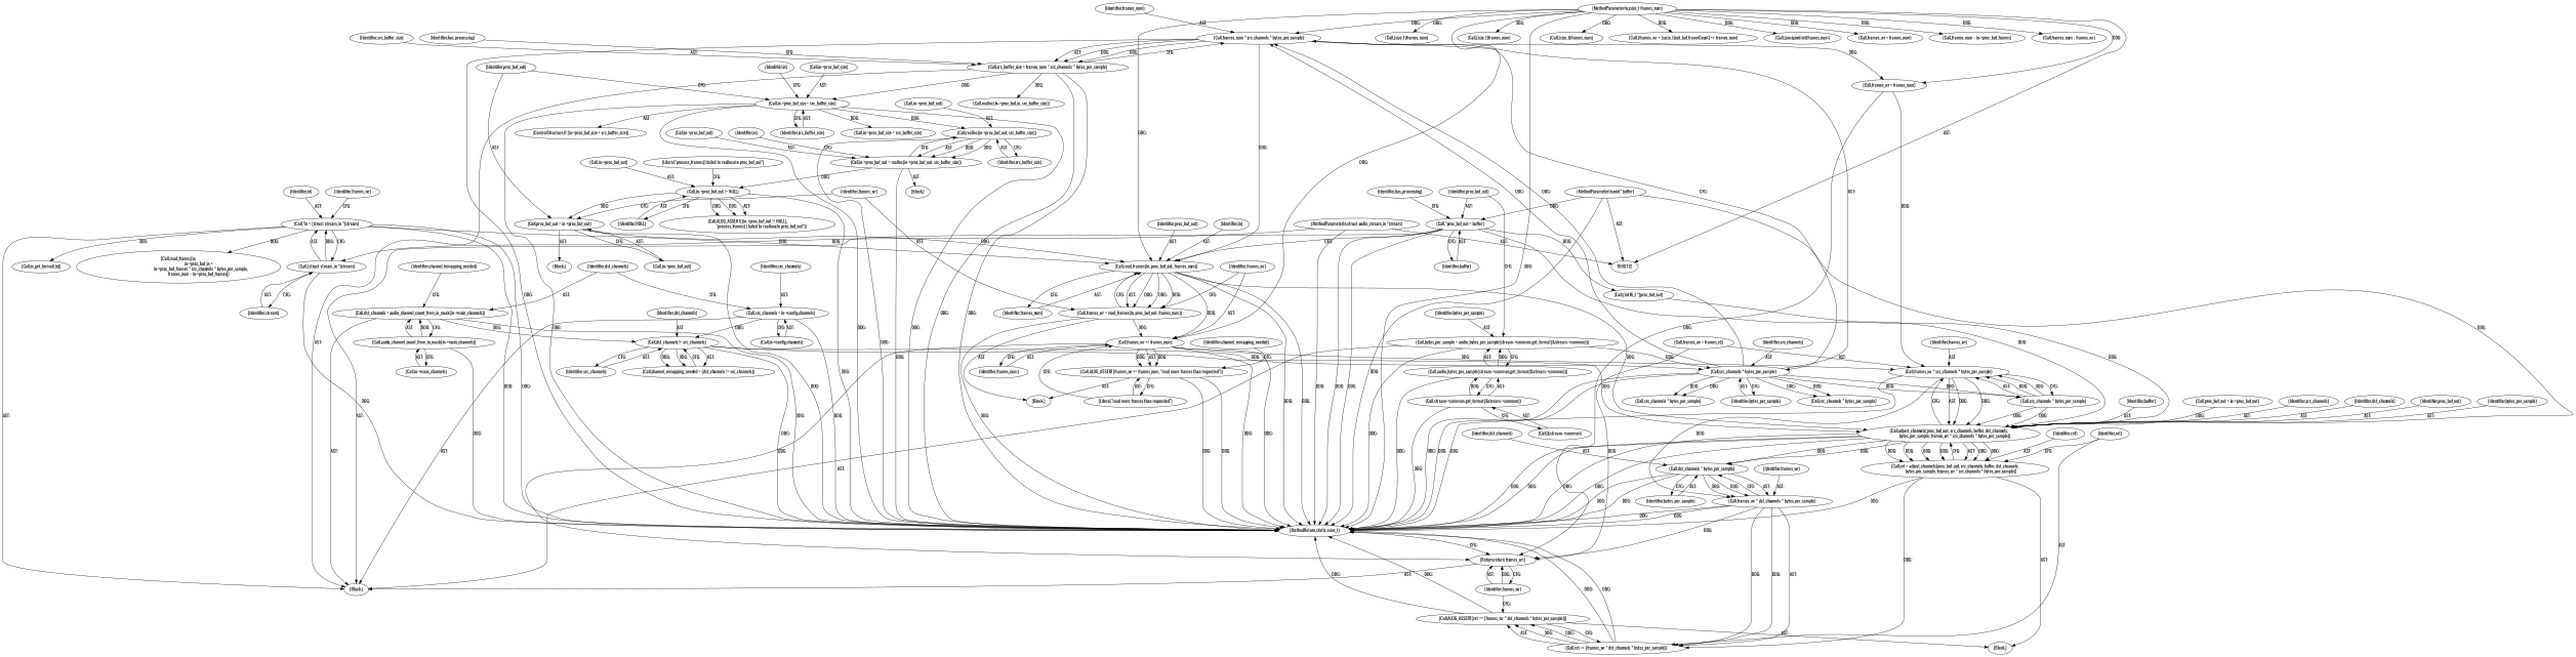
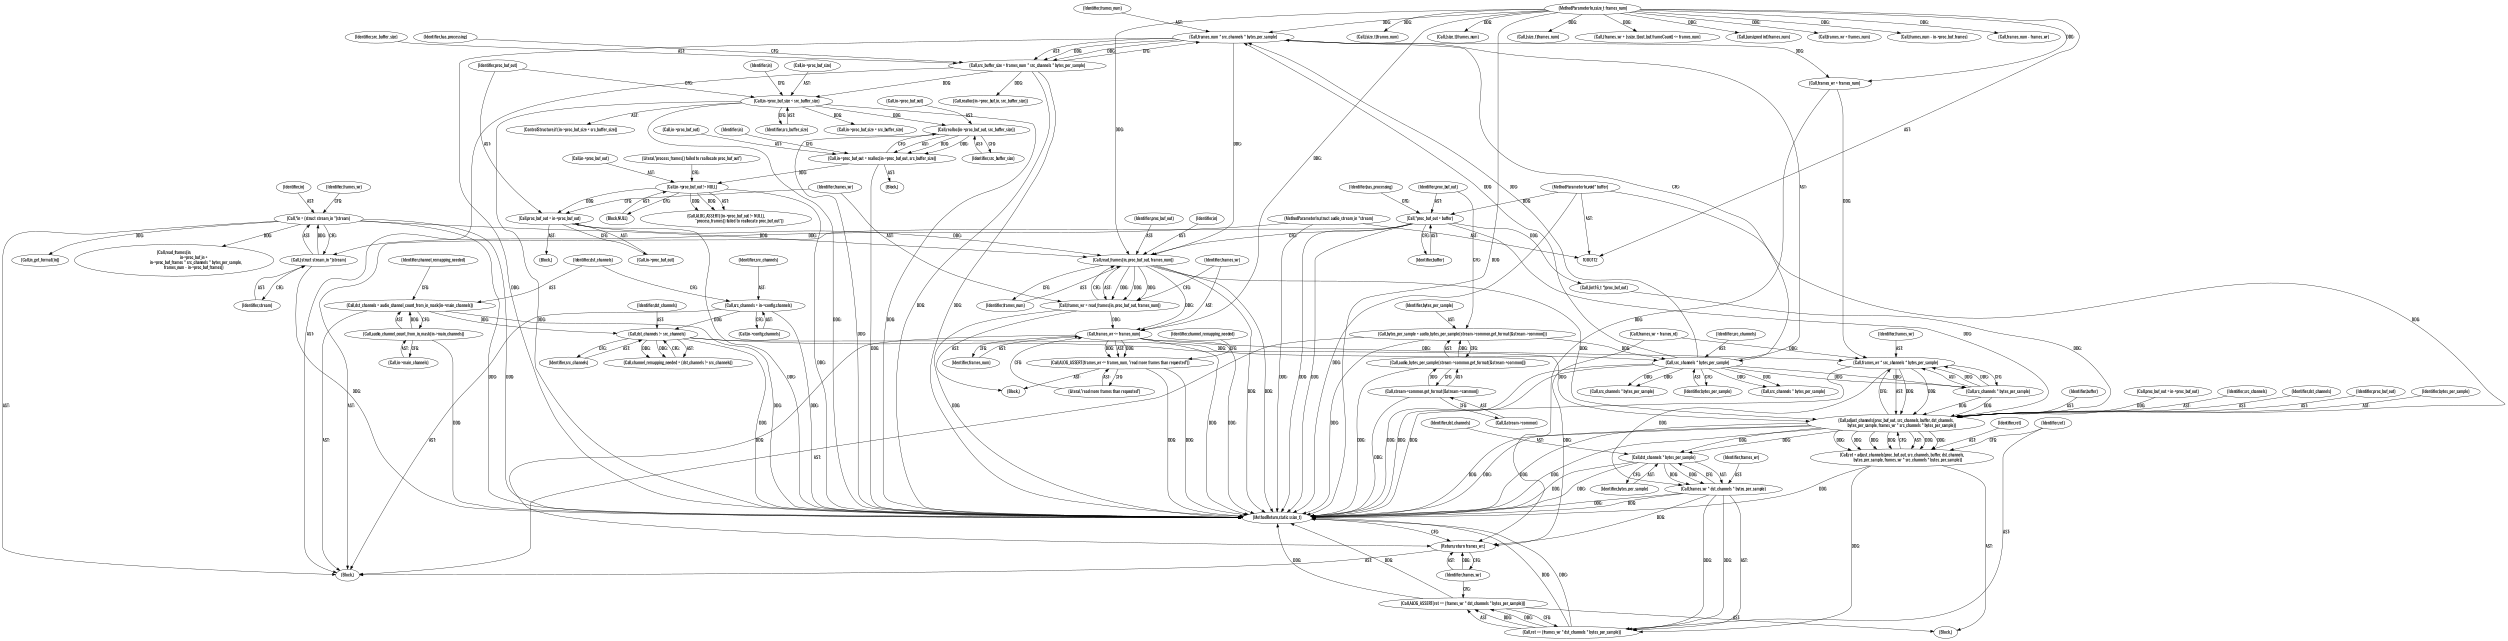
  digraph {
    fontname=Oswald
    node [fontname=Oswald]
    edge [fontname=Oswald]
    n1 [label="(Call,read_frames(in, proc_buf_out, frames_num))"]
    n2 [label="(Call,frames_wr = read_frames(in, proc_buf_out, frames_num))"]
    n3 [label="(Call,frames_wr <= frames_num)"]
    n4 [label="(Call,adjust_channels(proc_buf_out, src_channels, buffer, dst_channels,\n            bytes_per_sample, frames_wr * src_channels * bytes_per_sample))"]
    n5 [label="(Identifier,frames_num)"]
    n6 [label="(MethodReturn,static ssize_t)"]
    n7 [label="(Block,)"]
    n8 [label="(Call,ALOG_ASSERT(frames_wr <= frames_num, \"read more frames than requested\"))"]
    n9 [label="(Call,frames_wr * src_channels * bytes_per_sample)"]
    n10 [label="(Return,return frames_wr;)"]
    n11 [label="(Identifier,frames_num)"]
    n12 [label="(Call,ret = adjust_channels(proc_buf_out, src_channels, buffer, dst_channels,\n            bytes_per_sample, frames_wr * src_channels * bytes_per_sample))"]
    n13 [label="(Call,dst_channels * bytes_per_sample)"]
    n14 [label="(Call,*in = (struct stream_in *)stream)"]
    n15 [label="(Call,(struct stream_in *)stream)"]
    n16 [label="(Call,in_get_format(in))"]
    n17 [label="(Block,)"]
    n18 [label="(Call,read_frames(in,\n                                        in->proc_buf_in +\n                                            in->proc_buf_frames * src_channels * bytes_per_sample,\n                                        frames_num - in->proc_buf_frames))"]
    n19 [label="(Identifier,stream)"]
    n20 [label="(MethodParameterIn,struct audio_stream_in *stream)"]
    1000112
    n22 [label="(Call,proc_buf_out = in->proc_buf_out)"]
    n23 [label="(Block,)"]
    n24 [label="(Call,in->proc_buf_out)"]
    n25 [label="(Call,in->proc_buf_out != NULL)"]
    n26 [label="(Call,ALOG_ASSERT((in->proc_buf_out != NULL),\n                            \"process_frames() failed to reallocate proc_buf_out\"))"]
-   n27 [label="(Identifier,NULL)"]
+   n27 [label="(Block,NULL)"]
    n28 [label="(Call,in->proc_buf_out = realloc(in->proc_buf_out, src_buffer_size))"]
    n29 [label="(Call,realloc(in->proc_buf_out, src_buffer_size))"]
    n30 [label="(Block,)"]
    n31 [label="(Identifier,src_buffer_size)"]
    n32 [label="(Call,in->proc_buf_size < src_buffer_size)"]
    n33 [label="(ControlStructure,if (in->proc_buf_size < src_buffer_size))"]
    n34 [label="(Identifier,src_buffer_size)"]
    n35 [label="(Call,in->proc_buf_size = src_buffer_size)"]
    n36 [label="(Call,src_buffer_size = frames_num * src_channels * bytes_per_sample)"]
    n37 [label="(Call,frames_num * src_channels * bytes_per_sample)"]
    n38 [label="(Call,realloc(in->proc_buf_in, src_buffer_size))"]
    n39 [label="(Call,src_channels * bytes_per_sample)"]
    n40 [label="(Call,frames_wr < frames_num)"]
    n41 [label="(Identifier,bytes_per_sample)"]
    n42 [label="(Call,src_channels * bytes_per_sample)"]
    n43 [label="(Call,src_channels * bytes_per_sample)"]
    n44 [label="(Call,src_channels * bytes_per_sample)"]
    n45 [label="(MethodParameterIn,ssize_t frames_num)"]
    n46 [label="(Call,(size_t)frames_num)"]
    n47 [label="(Call,(size_t)frames_num)"]
    n48 [label="(Call,(size_t)frames_num)"]
    n49 [label="(Call,(frames_wr + (ssize_t)out_buf.frameCount) <= frames_num)"]
    n50 [label="(Call,(unsigned int)frames_num)"]
    n51 [label="(Call,frames_wr = frames_num)"]
    n52 [label="(Call,frames_num - in->proc_buf_frames)"]
    n53 [label="(Call,frames_num - frames_wr)"]
    n54 [label="(Call,dst_channels != src_channels)"]
    n55 [label="(Identifier,src_channels)"]
    n56 [label="(Call,channel_remapping_needed = (dst_channels != src_channels))"]
    n57 [label="(Call,dst_channels = audio_channel_count_from_in_mask(in->main_channels))"]
    n58 [label="(Call,audio_channel_count_from_in_mask(in->main_channels))"]
    n59 [label="(Call,in->main_channels)"]
    n60 [label="(Call,src_channels = in->config.channels)"]
    n61 [label="(Call,in->config.channels)"]
    n62 [label="(Call,bytes_per_sample = audio_bytes_per_sample(stream->common.get_format(&stream->common)))"]
    n63 [label="(Call,audio_bytes_per_sample(stream->common.get_format(&stream->common)))"]
    n64 [label="(Call,stream->common.get_format(&stream->common))"]
    n65 [label="(Call,&stream->common)"]
    n66 [label="(Call,*proc_buf_out = buffer)"]
    n67 [label="(Call,(int16_t *)proc_buf_out)"]
    n68 [label="(Identifier,buffer)"]
    n69 [label="(MethodParameterIn,void* buffer)"]
    n70 [label="(Literal,\"read more frames than requested\")"]
    n71 [label="(Call,frames_wr * dst_channels * bytes_per_sample)"]
    n72 [label="(Identifier,frames_wr)"]
    n73 [label="(Call,ret == (frames_wr * dst_channels * bytes_per_sample))"]
    n74 [label="(Block,)"]
    n75 [label="(Identifier,bytes_per_sample)"]
    n76 [label="(Call,ALOG_ASSERT(ret == (frames_wr * dst_channels * bytes_per_sample)))"]
    n77 [label="(Identifier,channel_remapping_needed)"]
    n78 [label="(Call,in->proc_buf_out)"]
    n79 [label="(Identifier,src_channels)"]
    n80 [label="(Identifier,src_buffer_size)"]
    n81 [label="(Identifier,dst_channels)"]
    n82 [label="(Identifier,proc_buf_out)"]
    n83 [label="(Identifier,frames_wr)"]
    n84 [label="(Call,frames_wr = frames_rd)"]
    n85 [label="(Identifier,frames_wr)"]
    n86 [label="(Identifier,frames_wr)"]
    n87 [label="(Identifier,proc_buf_out)"]
    n88 [label="(Identifier,in)"]
    n89 [label="(Identifier,has_processing)"]
    n90 [label="(Identifier,ret)"]
    n91 [label="(Identifier,src_channels)"]
    n92 [label="(Identifier,ret)"]
    n93 [label="(Call,in->proc_buf_out)"]
    n94 [label="(Identifier,dst_channels)"]
    n95 [label="(Identifier,dst_channels)"]
    n96 [label="(Call,proc_buf_out = in->proc_buf_out)"]
    n97 [label="(Identifier,frames_wr)"]
    n98 [label="(Identifier,bytes_per_sample)"]
    n99 [label="(Identifier,dst_channels)"]
    n100 [label="(Identifier,frames_wr)"]
    n101 [label="(Literal,\"process_frames() failed to reallocate proc_buf_out\")"]
    n102 [label="(Identifier,proc_buf_out)"]
    n103 [label="(Identifier,in)"]
    n104 [label="(Identifier,src_channels)"]
    n105 [label="(Identifier,in)"]
    n106 [label="(Identifier,proc_buf_out)"]
    n107 [label="(Call,in->proc_buf_size)"]
    n108 [label="(Identifier,in)"]
    n109 [label="(Identifier,frames_num)"]
    n110 [label="(Identifier,bytes_per_sample)"]
    n111 [label="(Call,in->proc_buf_out)"]
    n112 [label="(Identifier,channel_remapping_needed)"]
    n113 [label="(Identifier,buffer)"]
    n114 [label="(Identifier,has_processing)"]
    n1 -> n2 [label="AST: "]
    n1 -> n2 [label="DDG: "]
    n1 -> n2 [label="DDG: "]
    n1 -> n2 [label="DDG: "]
    n1 -> n3 [label="DDG: "]
    n1 -> n4 [label="DDG: "]
    n1 -> n5 [label="CFG: "]
    n1 -> n6 [label="DDG: "]
    n1 -> n6 [label="DDG: "]
    n2 -> n1 [label="CFG: "]
    n2 -> n3 [label="DDG: "]
    n2 -> n6 [label="DDG: "]
    n2 -> n7 [label="AST: "]
    n3 -> n6 [label="DDG: "]
    n3 -> n6 [label="DDG: "]
    n3 -> n8 [label="AST: "]
    n3 -> n8 [label="DDG: "]
    n3 -> n8 [label="DDG: "]
    n3 -> n9 [label="DDG: "]
    n3 -> n10 [label="DDG: "]
    n3 -> n11 [label="CFG: "]
    n4 -> n6 [label="DDG: "]
    n4 -> n6 [label="DDG: "]
    n4 -> n6 [label="DDG: "]
    n4 -> n6 [label="DDG: "]
    n4 -> n9 [label="CFG: "]
    n4 -> n12 [label="AST: "]
    n4 -> n12 [label="DDG: "]
    n4 -> n12 [label="DDG: "]
    n4 -> n12 [label="DDG: "]
    n4 -> n12 [label="DDG: "]
    n4 -> n12 [label="DDG: "]
    n4 -> n12 [label="DDG: "]
    n4 -> n13 [label="DDG: "]
    n4 -> n13 [label="DDG: "]
    n5 -> n1 [label="AST: "]
    n6 -> n10 [label="CFG: "]
    n8 -> n6 [label="DDG: "]
    n8 -> n6 [label="DDG: "]
    n8 -> n7 [label="AST: "]
    n8 -> n70 [label="CFG: "]
    n9 -> n4 [label="AST: "]
    n9 -> n4 [label="DDG: "]
    n9 -> n4 [label="DDG: "]
    n9 -> n6 [label="DDG: "]
    n9 -> n42 [label="CFG: "]
    n9 -> n71 [label="DDG: "]
    n10 -> n17 [label="AST: "]
    n10 -> n72 [label="CFG: "]
    n11 -> n3 [label="AST: "]
    n12 -> n4 [label="CFG: "]
    n12 -> n6 [label="DDG: "]
    n12 -> n73 [label="DDG: "]
    n12 -> n74 [label="AST: "]
    n13 -> n6 [label="DDG: "]
    n13 -> n6 [label="DDG: "]
    n13 -> n71 [label="AST: "]
    n13 -> n71 [label="DDG: "]
    n13 -> n71 [label="DDG: "]
    n13 -> n75 [label="CFG: "]
    n14 -> n1 [label="DDG: "]
    n14 -> n6 [label="DDG: "]
    n14 -> n6 [label="DDG: "]
    n14 -> n15 [label="CFG: "]
    n14 -> n16 [label="DDG: "]
    n14 -> n17 [label="AST: "]
    n14 -> n18 [label="DDG: "]
    n15 -> n6 [label="DDG: "]
    n15 -> n14 [label="AST: "]
    n15 -> n14 [label="DDG: "]
    n15 -> n19 [label="CFG: "]
    n19 -> n15 [label="AST: "]
    n20 -> n6 [label="DDG: "]
    n20 -> n15 [label="DDG: "]
    n20 -> 1000112 [label="AST: "]
    n22 -> n1 [label="DDG: "]
    n22 -> n6 [label="DDG: "]
    n22 -> n23 [label="AST: "]
    n22 -> n24 [label="CFG: "]
    n24 -> n22 [label="AST: "]
    n25 -> n6 [label="DDG: "]
    n25 -> n22 [label="DDG: "]
    n25 -> n26 [label="AST: "]
    n25 -> n26 [label="DDG: "]
    n25 -> n26 [label="DDG: "]
    n25 -> n27 [label="CFG: "]
    n27 -> n25 [label="AST: "]
    n28 -> n6 [label="DDG: "]
    n28 -> n25 [label="DDG: "]
    n28 -> n29 [label="CFG: "]
    n28 -> n30 [label="AST: "]
    n29 -> n6 [label="DDG: "]
    n29 -> n28 [label="AST: "]
    n29 -> n28 [label="DDG: "]
    n29 -> n28 [label="DDG: "]
    n29 -> n31 [label="CFG: "]
    n31 -> n29 [label="AST: "]
    n32 -> n6 [label="DDG: "]
    n32 -> n6 [label="DDG: "]
    n32 -> n6 [label="DDG: "]
    n32 -> n29 [label="DDG: "]
    n32 -> n33 [label="AST: "]
    n32 -> n34 [label="CFG: "]
    n32 -> n35 [label="DDG: "]
    n34 -> n32 [label="AST: "]
    n36 -> n6 [label="DDG: "]
    n36 -> n6 [label="DDG: "]
    n36 -> n17 [label="AST: "]
    n36 -> n32 [label="DDG: "]
    n36 -> n37 [label="CFG: "]
    n36 -> n38 [label="DDG: "]
    n37 -> n1 [label="DDG: "]
    n37 -> n6 [label="DDG: "]
    n37 -> n36 [label="AST: "]
    n37 -> n36 [label="DDG: "]
    n37 -> n36 [label="DDG: "]
    n37 -> n39 [label="CFG: "]
    n37 -> n40 [label="DDG: "]
    n39 -> n6 [label="DDG: "]
    n39 -> n6 [label="DDG: "]
    n39 -> n37 [label="AST: "]
    n39 -> n37 [label="DDG: "]
    n39 -> n37 [label="DDG: "]
    n39 -> n41 [label="CFG: "]
    n39 -> n42 [label="DDG: "]
    n39 -> n42 [label="DDG: "]
    n39 -> n43 [label="DDG: "]
    n39 -> n43 [label="DDG: "]
    n39 -> n44 [label="DDG: "]
    n39 -> n44 [label="DDG: "]
    n40 -> n9 [label="DDG: "]
    n40 -> n10 [label="DDG: "]
    n41 -> n39 [label="AST: "]
    n42 -> n4 [label="DDG: "]
    n42 -> n4 [label="DDG: "]
    n42 -> n9 [label="AST: "]
    n42 -> n9 [label="DDG: "]
    n42 -> n9 [label="DDG: "]
    n45 -> n1 [label="DDG: "]
    n45 -> n3 [label="DDG: "]
    n45 -> n6 [label="DDG: "]
    n45 -> 1000112 [label="AST: "]
    n45 -> n37 [label="DDG: "]
    n45 -> n40 [label="DDG: "]
    n45 -> n46 [label="DDG: "]
    n45 -> n47 [label="DDG: "]
    n45 -> n48 [label="DDG: "]
    n45 -> n49 [label="DDG: "]
    n45 -> n50 [label="DDG: "]
    n45 -> n51 [label="DDG: "]
    n45 -> n52 [label="DDG: "]
    n45 -> n53 [label="DDG: "]
    n54 -> n4 [label="DDG: "]
    n54 -> n6 [label="DDG: "]
    n54 -> n39 [label="DDG: "]
    n54 -> n55 [label="CFG: "]
    n54 -> n56 [label="AST: "]
    n54 -> n56 [label="DDG: "]
    n54 -> n56 [label="DDG: "]
    n55 -> n54 [label="AST: "]
    n56 -> n54 [label="CFG: "]
    n57 -> n6 [label="DDG: "]
    n57 -> n17 [label="AST: "]
    n57 -> n54 [label="DDG: "]
    n57 -> n58 [label="CFG: "]
    n58 -> n6 [label="DDG: "]
    n58 -> n57 [label="AST: "]
    n58 -> n57 [label="DDG: "]
    n58 -> n59 [label="CFG: "]
    n59 -> n58 [label="AST: "]
    n60 -> n6 [label="DDG: "]
    n60 -> n17 [label="AST: "]
    n60 -> n54 [label="DDG: "]
    n60 -> n61 [label="CFG: "]
    n61 -> n60 [label="AST: "]
    n62 -> n6 [label="DDG: "]
    n62 -> n17 [label="AST: "]
    n62 -> n39 [label="DDG: "]
    n62 -> n63 [label="CFG: "]
    n63 -> n6 [label="DDG: "]
    n63 -> n62 [label="AST: "]
    n63 -> n62 [label="DDG: "]
    n63 -> n64 [label="CFG: "]
    n64 -> n6 [label="DDG: "]
    n64 -> n63 [label="AST: "]
    n64 -> n63 [label="DDG: "]
    n64 -> n65 [label="CFG: "]
    n65 -> n64 [label="AST: "]
    n66 -> n1 [label="CFG: "]
    n66 -> n4 [label="DDG: "]
    n66 -> n6 [label="DDG: "]
    n66 -> n6 [label="DDG: "]
    n66 -> n17 [label="AST: "]
    n66 -> n67 [label="DDG: "]
    n66 -> n68 [label="CFG: "]
    n67 -> n4 [label="DDG: "]
    n68 -> n66 [label="AST: "]
    n69 -> n4 [label="DDG: "]
    n69 -> n6 [label="DDG: "]
    n69 -> 1000112 [label="AST: "]
    n69 -> n66 [label="DDG: "]
    n70 -> n3 [label="CFG: "]
    n70 -> n8 [label="AST: "]
    n71 -> n6 [label="DDG: "]
    n71 -> n6 [label="DDG: "]
    n71 -> n10 [label="DDG: "]
    n71 -> n13 [label="CFG: "]
    n71 -> n73 [label="AST: "]
    n71 -> n73 [label="DDG: "]
    n71 -> n73 [label="DDG: "]
    n72 -> n10 [label="AST: "]
    n72 -> n10 [label="DDG: "]
    n72 -> n76 [label="CFG: "]
    n73 -> n6 [label="DDG: "]
    n73 -> n6 [label="DDG: "]
    n73 -> n76 [label="AST: "]
    n73 -> n76 [label="DDG: "]
    n73 -> n76 [label="DDG: "]
    n75 -> n13 [label="AST: "]
    n76 -> n6 [label="DDG: "]
    n76 -> n6 [label="DDG: "]
    n76 -> n73 [label="CFG: "]
    n76 -> n74 [label="AST: "]
    n77 -> n8 [label="CFG: "]
    n78 -> n25 [label="AST: "]
    n79 -> n4 [label="AST: "]
    n80 -> n36 [label="AST: "]
    n81 -> n4 [label="AST: "]
    n82 -> n62 [label="CFG: "]
    n82 -> n66 [label="AST: "]
    n83 -> n9 [label="AST: "]
-   n84 -> n9 [label="AST: "]
+   n84 -> n9 [label="DDG: "]
    n84 -> n10 [label="DDG: "]
    n85 -> n2 [label="AST: "]
    n85 -> n22 [label="CFG: "]
    n86 -> n14 [label="CFG: "]
    n87 -> n4 [label="AST: "]
    n88 -> n1 [label="AST: "]
    n89 -> n36 [label="CFG: "]
    n90 -> n12 [label="AST: "]
    n91 -> n60 [label="AST: "]
    n92 -> n12 [label="CFG: "]
    n92 -> n73 [label="AST: "]
    n93 -> n28 [label="AST: "]
    n94 -> n54 [label="AST: "]
    n95 -> n57 [label="AST: "]
    n95 -> n60 [label="CFG: "]
    n96 -> n4 [label="DDG: "]
    n97 -> n71 [label="AST: "]
    n98 -> n4 [label="AST: "]
    n99 -> n13 [label="AST: "]
    n100 -> n2 [label="CFG: "]
    n100 -> n3 [label="AST: "]
    n101 -> n25 [label="CFG: "]
    n102 -> n1 [label="AST: "]
    n103 -> n28 [label="CFG: "]
    n104 -> n39 [label="AST: "]
    n105 -> n14 [label="AST: "]
    n106 -> n22 [label="AST: "]
    n106 -> n32 [label="CFG: "]
    n107 -> n32 [label="AST: "]
    n108 -> n32 [label="CFG: "]
    n109 -> n37 [label="AST: "]
    n110 -> n62 [label="AST: "]
    n111 -> n29 [label="AST: "]
    n112 -> n57 [label="CFG: "]
    n113 -> n4 [label="AST: "]
    n114 -> n66 [label="CFG: "]
  }
